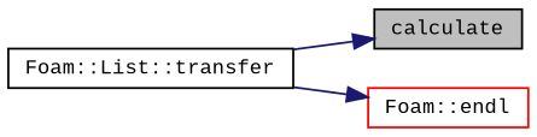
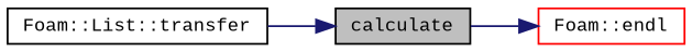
  digraph {
    fontname="Liberation Mono"
    rankdir=LR
    node [color=black fontname="Liberation Mono" fontsize=10 shape=record]
    edge [color=midnightblue fontname="Liberation Mono" fontsize=10 labelfontname=Helvetica labelfontsize=10 style=solid]
    n1 [fillcolor=grey75 fontcolor=black height=0.2 label=calculate style=filled width=0.4]
    n2 [color=red height=0.2 label="Foam::endl" width=0.4]
    n3 [height=0.2 label="Foam::List::transfer" width=0.4]
-   n3 -> n2
+   n1 -> n2
    n3 -> n1
  }
